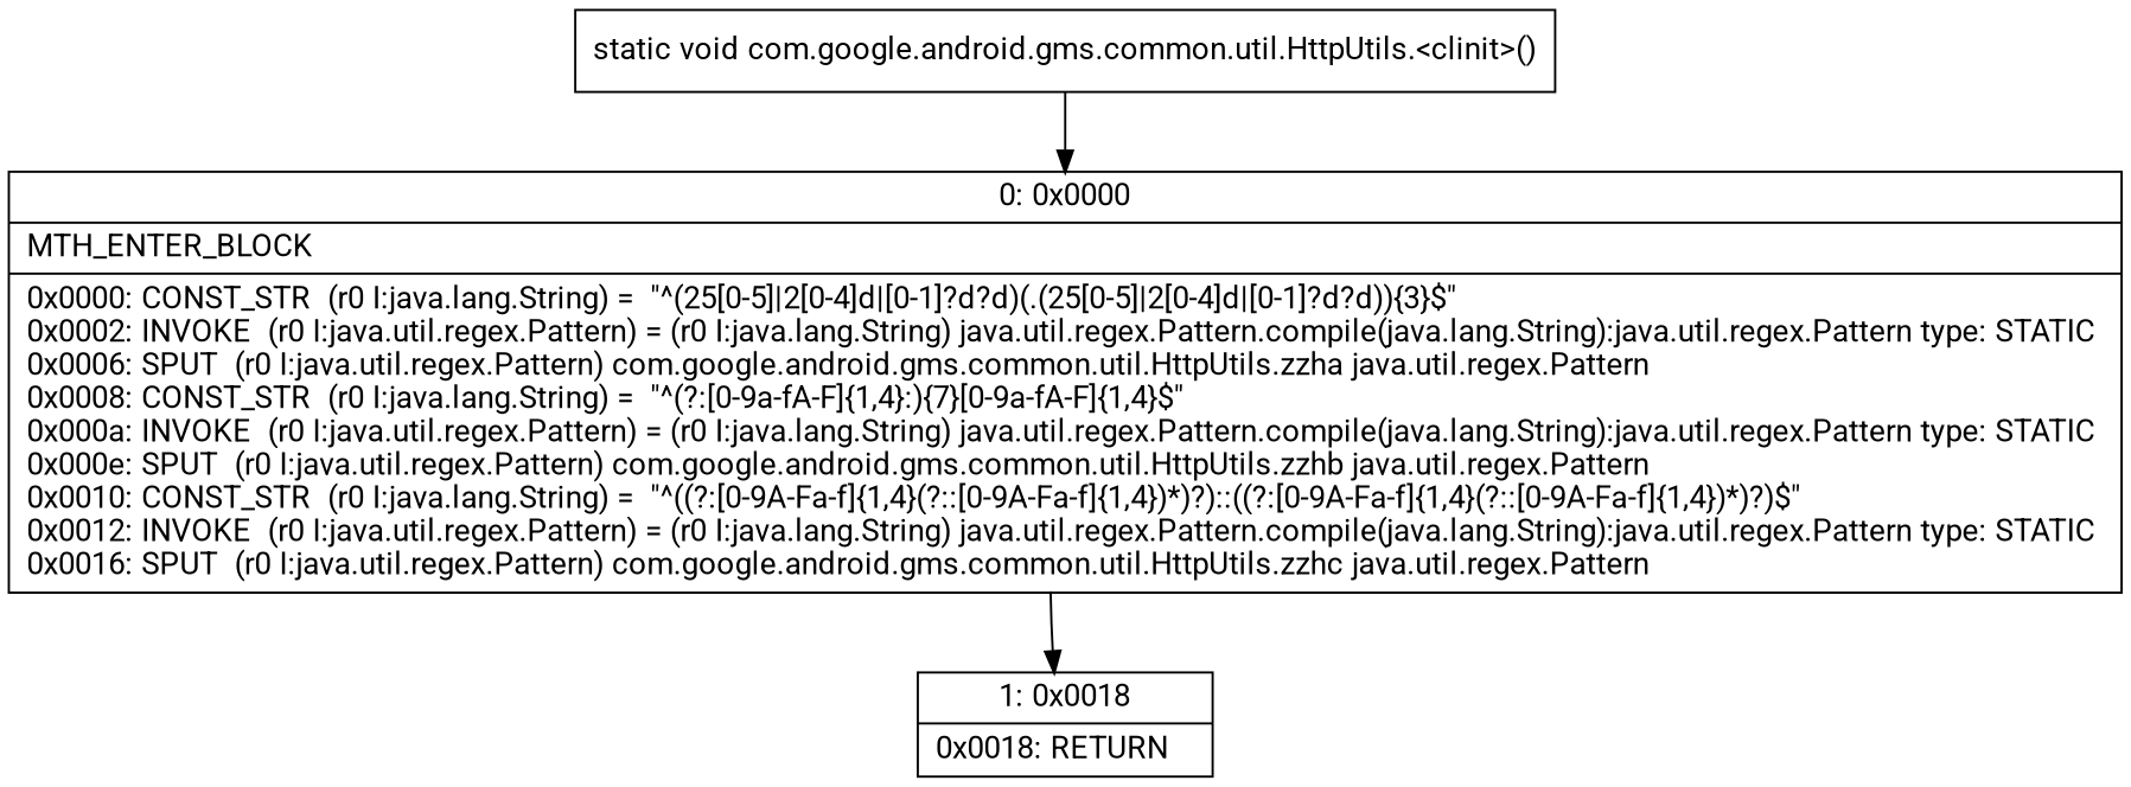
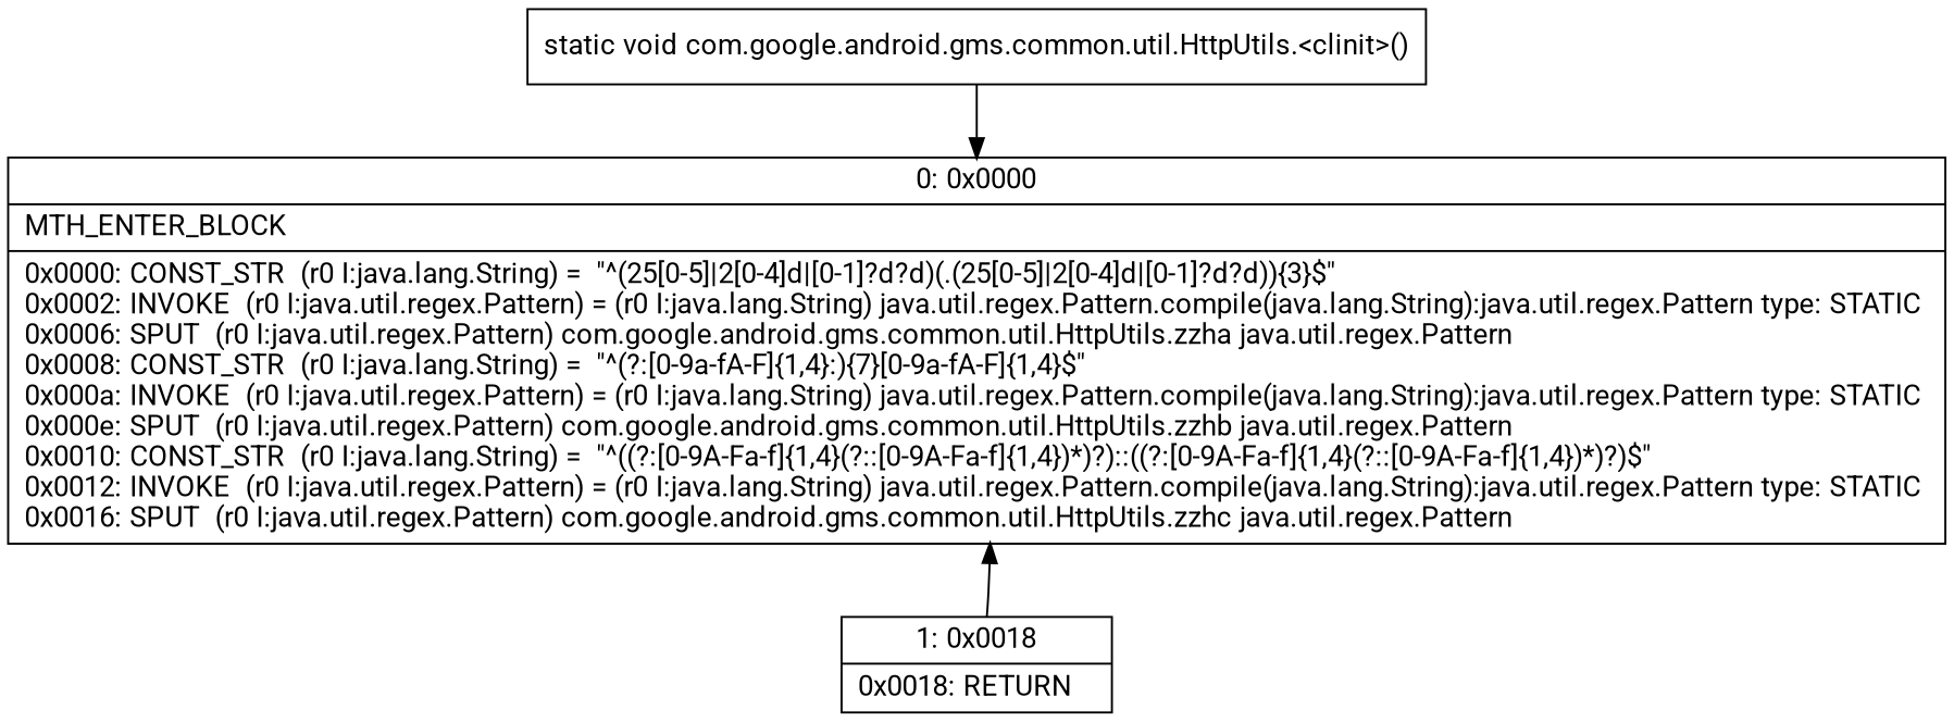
  digraph {
    fontname=Roboto
    node [shape=record fontname=Roboto]
    edge [fontname=Roboto]
    n1 [label="{0\:\ 0x0000|MTH_ENTER_BLOCK\l|0x0000: CONST_STR  (r0 I:java.lang.String) =  \"^(25[0\-5]\|2[0\-4]d\|[0\-1]?d?d)(.(25[0\-5]\|2[0\-4]d\|[0\-1]?d?d))\{3\}$\" \l0x0002: INVOKE  (r0 I:java.util.regex.Pattern) = (r0 I:java.lang.String) java.util.regex.Pattern.compile(java.lang.String):java.util.regex.Pattern type: STATIC \l0x0006: SPUT  (r0 I:java.util.regex.Pattern) com.google.android.gms.common.util.HttpUtils.zzha java.util.regex.Pattern \l0x0008: CONST_STR  (r0 I:java.lang.String) =  \"^(?:[0\-9a\-fA\-F]\{1,4\}:)\{7\}[0\-9a\-fA\-F]\{1,4\}$\" \l0x000a: INVOKE  (r0 I:java.util.regex.Pattern) = (r0 I:java.lang.String) java.util.regex.Pattern.compile(java.lang.String):java.util.regex.Pattern type: STATIC \l0x000e: SPUT  (r0 I:java.util.regex.Pattern) com.google.android.gms.common.util.HttpUtils.zzhb java.util.regex.Pattern \l0x0010: CONST_STR  (r0 I:java.lang.String) =  \"^((?:[0\-9A\-Fa\-f]\{1,4\}(?::[0\-9A\-Fa\-f]\{1,4\})*)?)::((?:[0\-9A\-Fa\-f]\{1,4\}(?::[0\-9A\-Fa\-f]\{1,4\})*)?)$\" \l0x0012: INVOKE  (r0 I:java.util.regex.Pattern) = (r0 I:java.lang.String) java.util.regex.Pattern.compile(java.lang.String):java.util.regex.Pattern type: STATIC \l0x0016: SPUT  (r0 I:java.util.regex.Pattern) com.google.android.gms.common.util.HttpUtils.zzhc java.util.regex.Pattern \l}"]
    n2 [label="{1\:\ 0x0018|0x0018: RETURN   \l}"]
    n3 [label="{static void com.google.android.gms.common.util.HttpUtils.\<clinit\>() }"]
-   n1 -> n2
+   n2 -> n1
    n3 -> n1
  }
